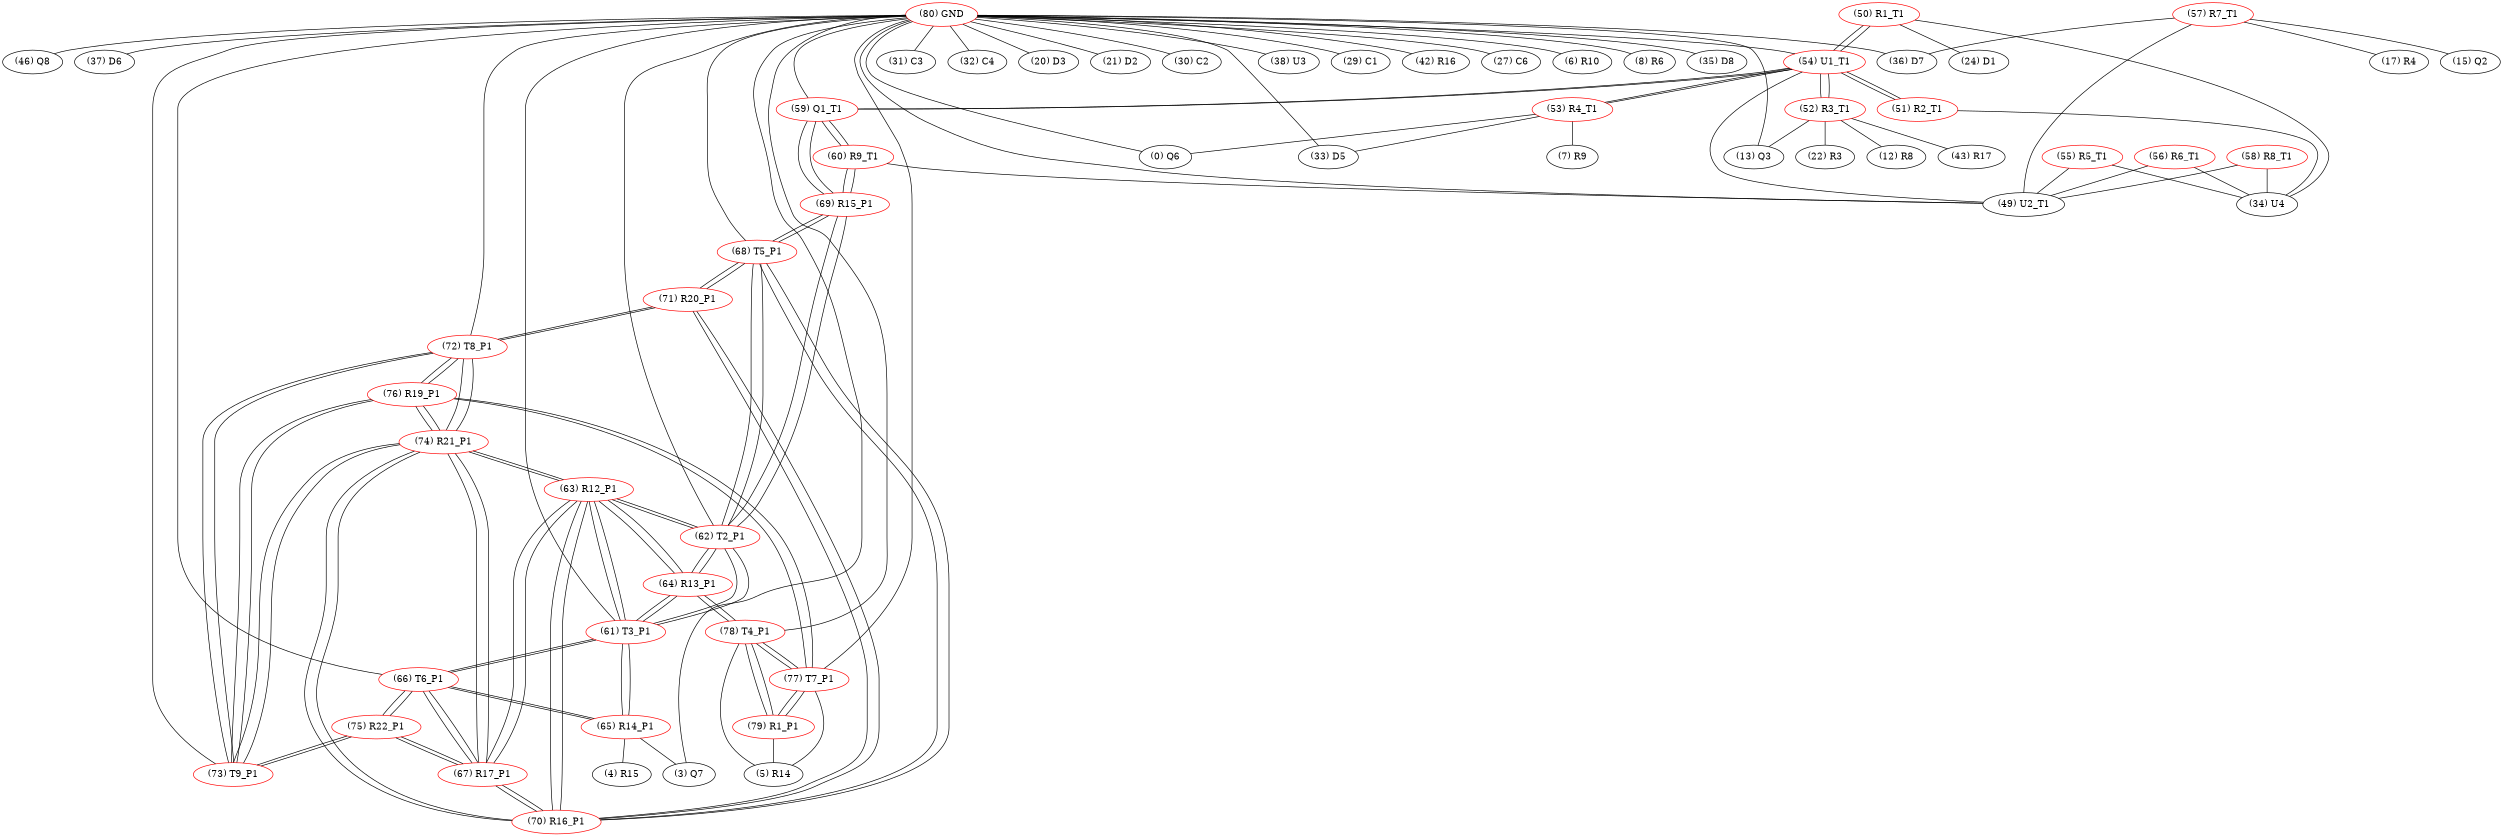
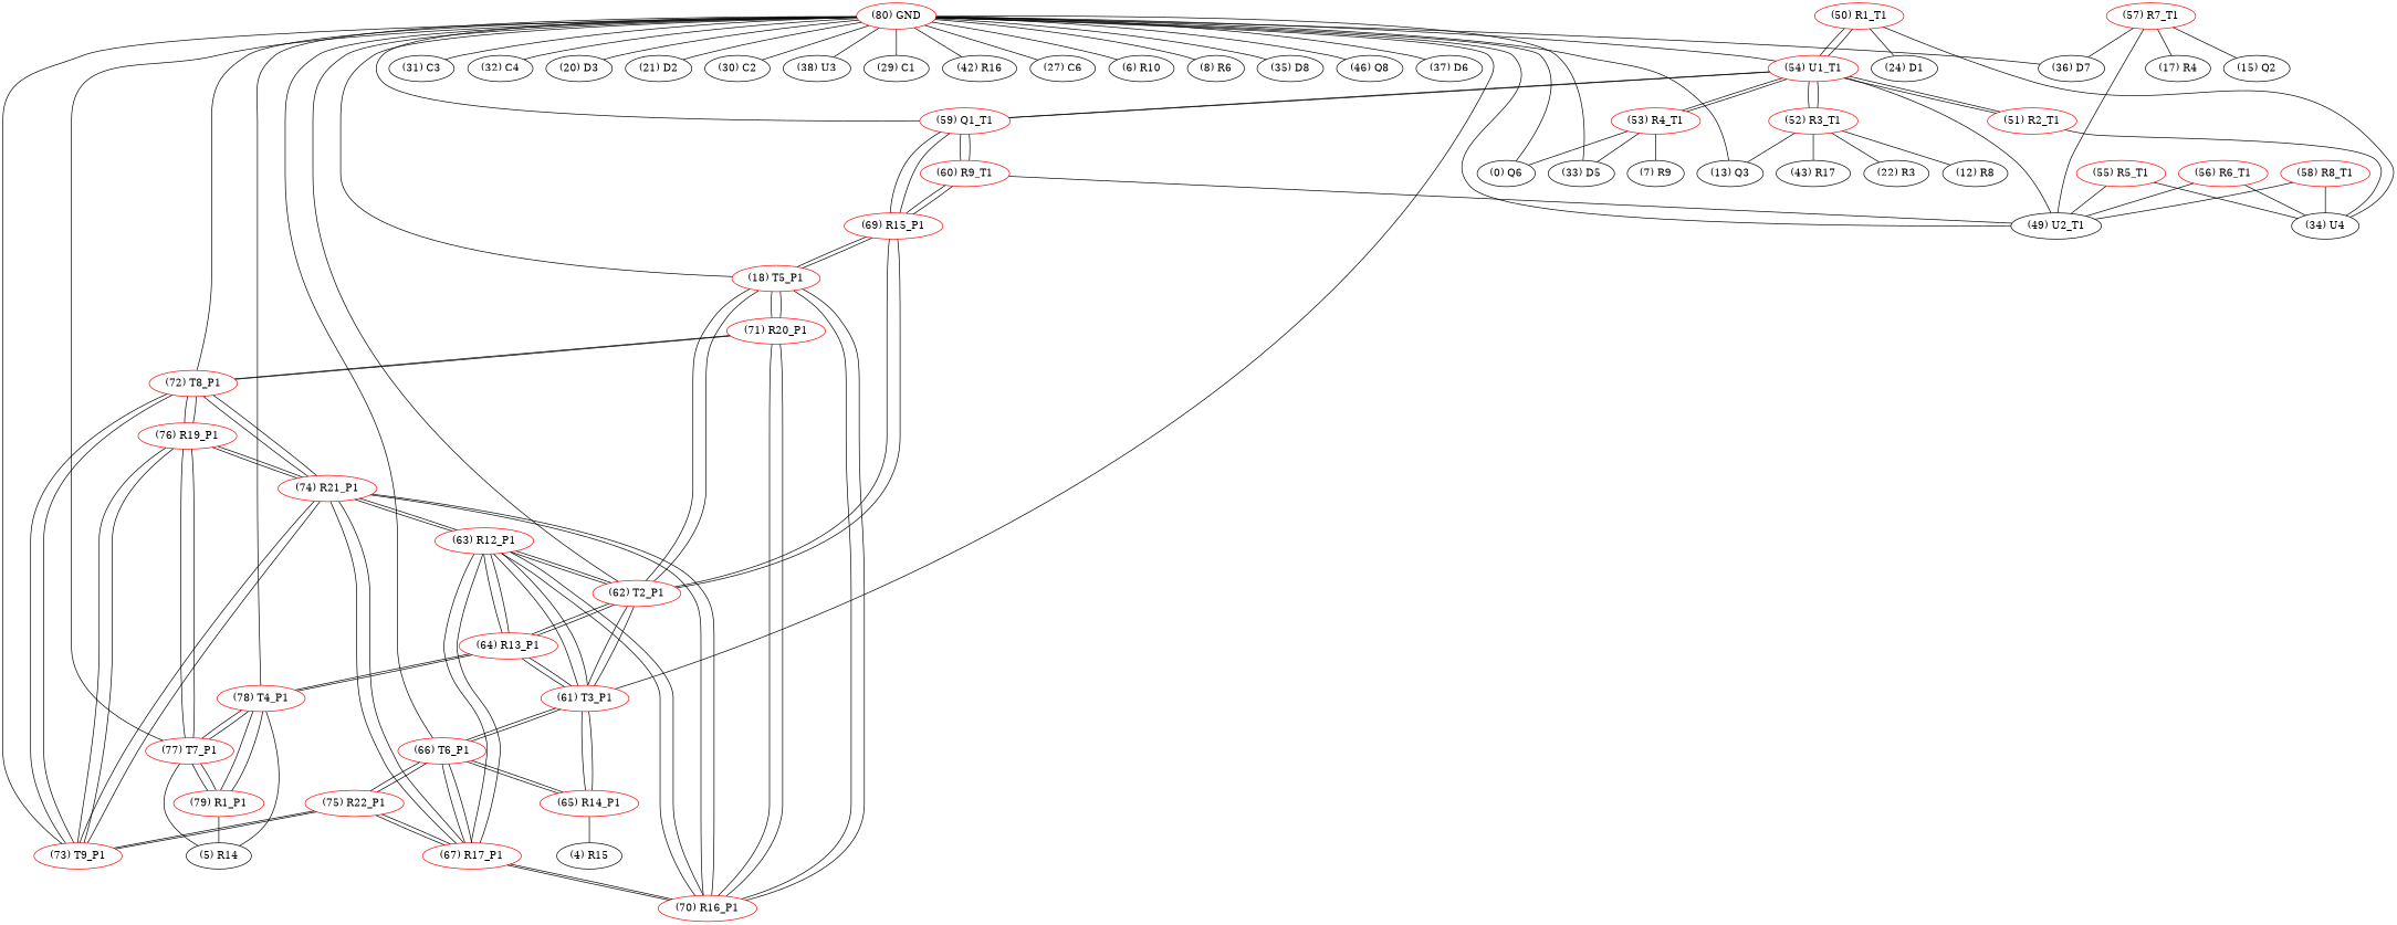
  graph {
    node [color=red]
    n1 [label="(50) R1_T1"]
    n2 [label="(24) D1" color=""]
    n3 [label="(34) U4" color=""]
    n4 [label="(54) U1_T1"]
    n5 [label="(51) R2_T1"]
    n6 [label="(52) R3_T1"]
    n7 [label="(53) R4_T1"]
    n8 [label="(49) U2_T1" color=""]
    n9 [label="(59) Q1_T1"]
    n10 [label="(12) R8" color=""]
    n11 [label="(13) Q3" color=""]
    n12 [label="(43) R17" color=""]
    n13 [label="(22) R3" color=""]
    n14 [label="(0) Q6" color=""]
    n15 [label="(7) R9" color=""]
    n16 [label="(33) D5" color=""]
    n17 [label="(69) R15_P1"]
    n18 [label="(60) R9_T1"]
    n19 [label="(62) T2_P1"]
-   n20 [label="(68) T5_P1"]
+   n20 [label="(18) T5_P1"]
    n21 [label="(55) R5_T1"]
    n22 [label="(56) R6_T1"]
    n23 [label="(57) R7_T1"]
    n24 [label="(17) R4" color=""]
    n25 [label="(15) Q2" color=""]
    n26 [label="(36) D7" color=""]
    n27 [label="(58) R8_T1"]
    n28 [label="(61) T3_P1"]
    n29 [label="(64) R13_P1"]
    n30 [label="(63) R12_P1"]
    n31 [label="(70) R16_P1"]
    n32 [label="(71) R20_P1"]
    n33 [label="(65) R14_P1"]
    n34 [label="(66) T6_P1"]
-   n35 [label="(3) Q7" color=""]
    n36 [label="(4) R15" color=""]
    n37 [label="(67) R17_P1"]
    n38 [label="(75) R22_P1"]
    n39 [label="(78) T4_P1"]
    n40 [label="(74) R21_P1"]
    n41 [label="(73) T9_P1"]
    n42 [label="(77) T7_P1"]
    n43 [label="(79) R1_P1"]
    n44 [label="(5) R14" color=""]
    n45 [label="(72) T8_P1"]
    n46 [label="(76) R19_P1"]
    n47 [label="(80) GND"]
    n48 [label="(31) C3" color=""]
    n49 [label="(32) C4" color=""]
    n50 [label="(20) D3" color=""]
    n51 [label="(21) D2" color=""]
    n52 [label="(30) C2" color=""]
    n53 [label="(38) U3" color=""]
    n54 [label="(29) C1" color=""]
    n55 [label="(42) R16" color=""]
    n56 [label="(27) C6" color=""]
    n57 [label="(6) R10" color=""]
    n58 [label="(8) R6" color=""]
    n59 [label="(35) D8" color=""]
    n60 [label="(46) Q8" color=""]
    n61 [label="(37) D6" color=""]
    n1 -- n2
    n1 -- n3
    n1 -- n4
    n4 -- n1
    n4 -- n5
    n4 -- n6
    n4 -- n7
    n4 -- n8
    n4 -- n9
    n5 -- n3
    n5 -- n4
    n6 -- n4
    n6 -- n10
    n6 -- n11
    n6 -- n12
    n6 -- n13
    n7 -- n4
    n7 -- n14
    n7 -- n15
    n7 -- n16
    n9 -- n4
    n9 -- n17
    n9 -- n18
    n17 -- n9
    n17 -- n18
    n17 -- n19
    n17 -- n20
    n18 -- n8
    n18 -- n9
    n18 -- n17
    n19 -- n17
    n19 -- n20
    n19 -- n28
    n19 -- n29
    n19 -- n30
    n20 -- n17
    n20 -- n19
    n20 -- n31
    n20 -- n32
    n21 -- n3
    n21 -- n8
    n22 -- n3
    n22 -- n8
    n23 -- n8
    n23 -- n24
    n23 -- n25
    n23 -- n26
    n27 -- n3
    n27 -- n8
    n28 -- n19
    n28 -- n29
    n28 -- n30
    n28 -- n33
    n28 -- n34
    n29 -- n19
    n29 -- n28
    n29 -- n30
    n29 -- n39
    n30 -- n19
    n30 -- n28
    n30 -- n29
    n30 -- n31
    n30 -- n37
    n30 -- n40
    n31 -- n20
    n31 -- n30
    n31 -- n32
    n31 -- n37
    n31 -- n40
    n32 -- n20
    n32 -- n31
    n32 -- n45
    n33 -- n28
    n33 -- n34
-   n33 -- n35
    n33 -- n36
    n34 -- n28
    n34 -- n33
    n34 -- n37
    n34 -- n38
    n37 -- n30
    n37 -- n31
    n37 -- n34
    n37 -- n38
    n37 -- n40
    n38 -- n34
    n38 -- n37
    n38 -- n41
    n39 -- n29
    n39 -- n42
    n39 -- n43
    n39 -- n44
    n40 -- n30
    n40 -- n31
    n40 -- n37
    n40 -- n41
    n40 -- n45
    n40 -- n46
    n41 -- n38
    n41 -- n40
    n41 -- n45
    n41 -- n46
    n42 -- n39
    n42 -- n43
    n42 -- n44
    n42 -- n46
    n43 -- n39
    n43 -- n42
    n43 -- n44
    n45 -- n32
    n45 -- n40
    n45 -- n41
    n45 -- n46
    n46 -- n40
    n46 -- n41
    n46 -- n42
    n46 -- n45
    n47 -- n4
    n47 -- n8
    n47 -- n9
    n47 -- n11
    n47 -- n14
    n47 -- n16
    n47 -- n19
    n47 -- n20
    n47 -- n26
    n47 -- n28
    n47 -- n34
-   n47 -- n35
    n47 -- n39
    n47 -- n41
    n47 -- n42
    n47 -- n45
    n47 -- n48
    n47 -- n49
    n47 -- n50
    n47 -- n51
    n47 -- n52
    n47 -- n53
    n47 -- n54
    n47 -- n55
    n47 -- n56
    n47 -- n57
    n47 -- n58
    n47 -- n59
    n47 -- n60
    n47 -- n61
  }
